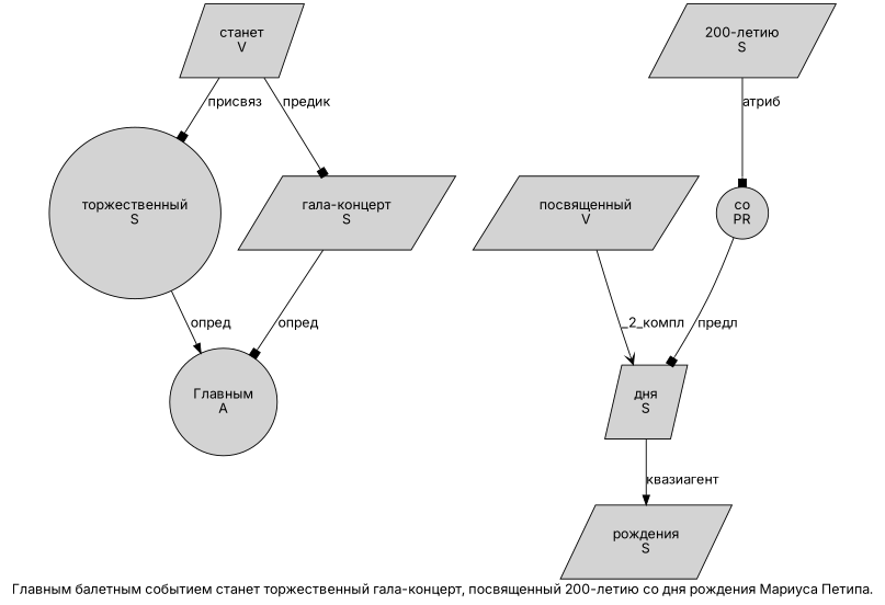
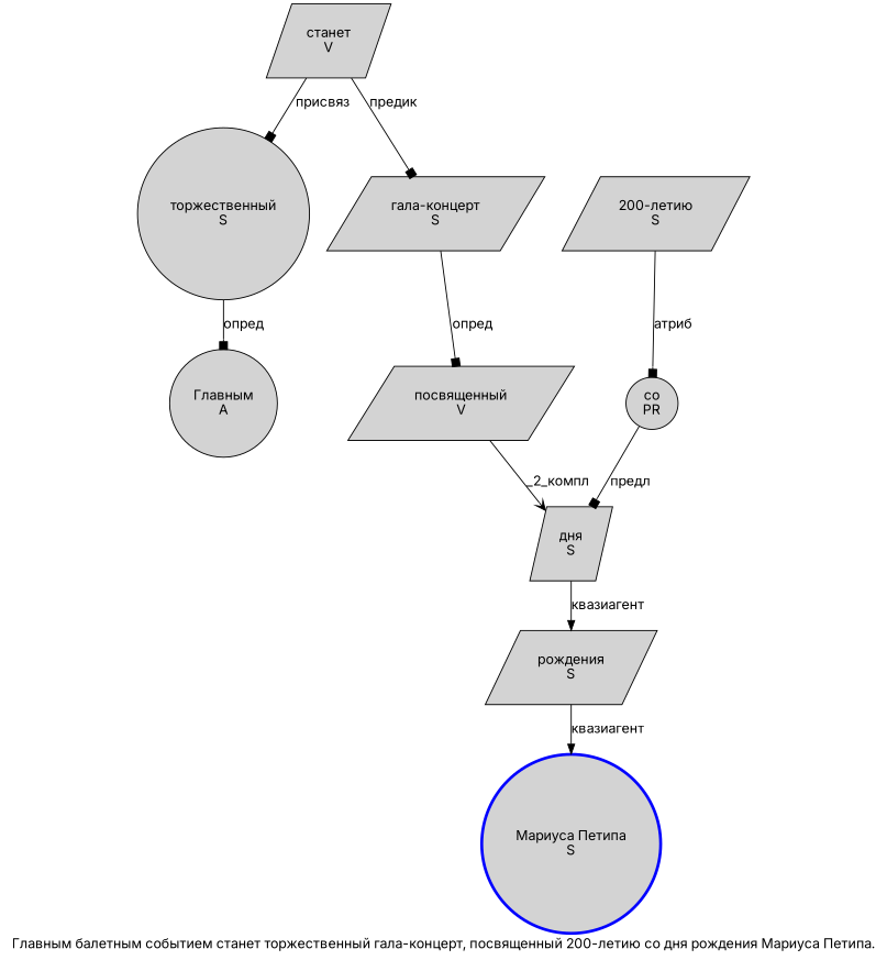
  digraph {
    fontname=Inter
    label="Главным балетным событием станет торжественный гала-концерт, посвященный 200-летию со дня рождения Мариуса Петипа."
    node [fillcolor=lightgray fontname=Inter penwidth=1 shape=parallelogram style=filled]
    edge [arrowhead=box fontname=Inter]
    n1 [label="Главным\nA" shape=circle]
    n2 [label="торжественный\nS" shape=circle]
    n3 [label="станет\nV"]
    n4 [label="гала-концерт\nS"]
    n5 [label="посвященный\nV"]
    n6 [label="дня\nS"]
    n7 [label="200-летию\nS"]
    n8 [label="со\nPR" shape=circle]
    n9 [label="рождения\nS"]
-   n2 -> n1 [arrowhead=normal label="опред"]
+   n10 [color=blue label="Мариуса Петипа\nS" penwidth=3 shape=circle]
+   n2 -> n1 [label="опред"]
    n3 -> n2 [label="присвяз"]
    n3 -> n4 [label="предик"]
-   n4 -> n1 [label="опред"]
+   n4 -> n5 [label="опред"]
    n5 -> n6 [arrowhead=vee label="_2_компл"]
    n6 -> n9 [arrowhead=normal label="квазиагент"]
    n7 -> n8 [label="атриб"]
    n8 -> n6 [label="предл"]
+   n9 -> n10 [arrowhead=normal label="квазиагент"]
  }
